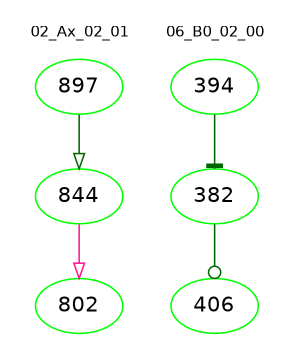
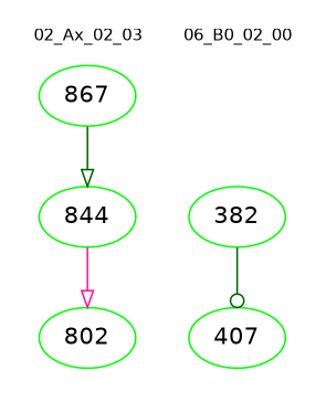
  digraph {
    fontname="DejaVu Sans"
    node [color=green fontname="DejaVu Sans"]
    edge [arrowhead=onormal color=darkgreen fontname="DejaVu Sans"]
    n1 [label=844]
    n2 [label=802]
-   n3 [label=897]
-   n4 [label=394]
+   n3 [label=867]
    n5 [label=382]
-   n6 [label=406]
+   n6 [label=407]
    subgraph cluster_1 {
      color=white
      fontsize=10
-     label="02_Ax_02_01"
+     label="02_Ax_02_03"
      n1
      n2
      n3
    }
    subgraph cluster_2 {
      color=white
      fontsize=10
      label="06_B0_02_00"
-     n4
      n5
      n6
    }
    n1 -> n2 [color=deeppink]
    n3 -> n1
-   n4 -> n5 [arrowhead=tee]
    n5 -> n6 [arrowhead=odot]
  }
